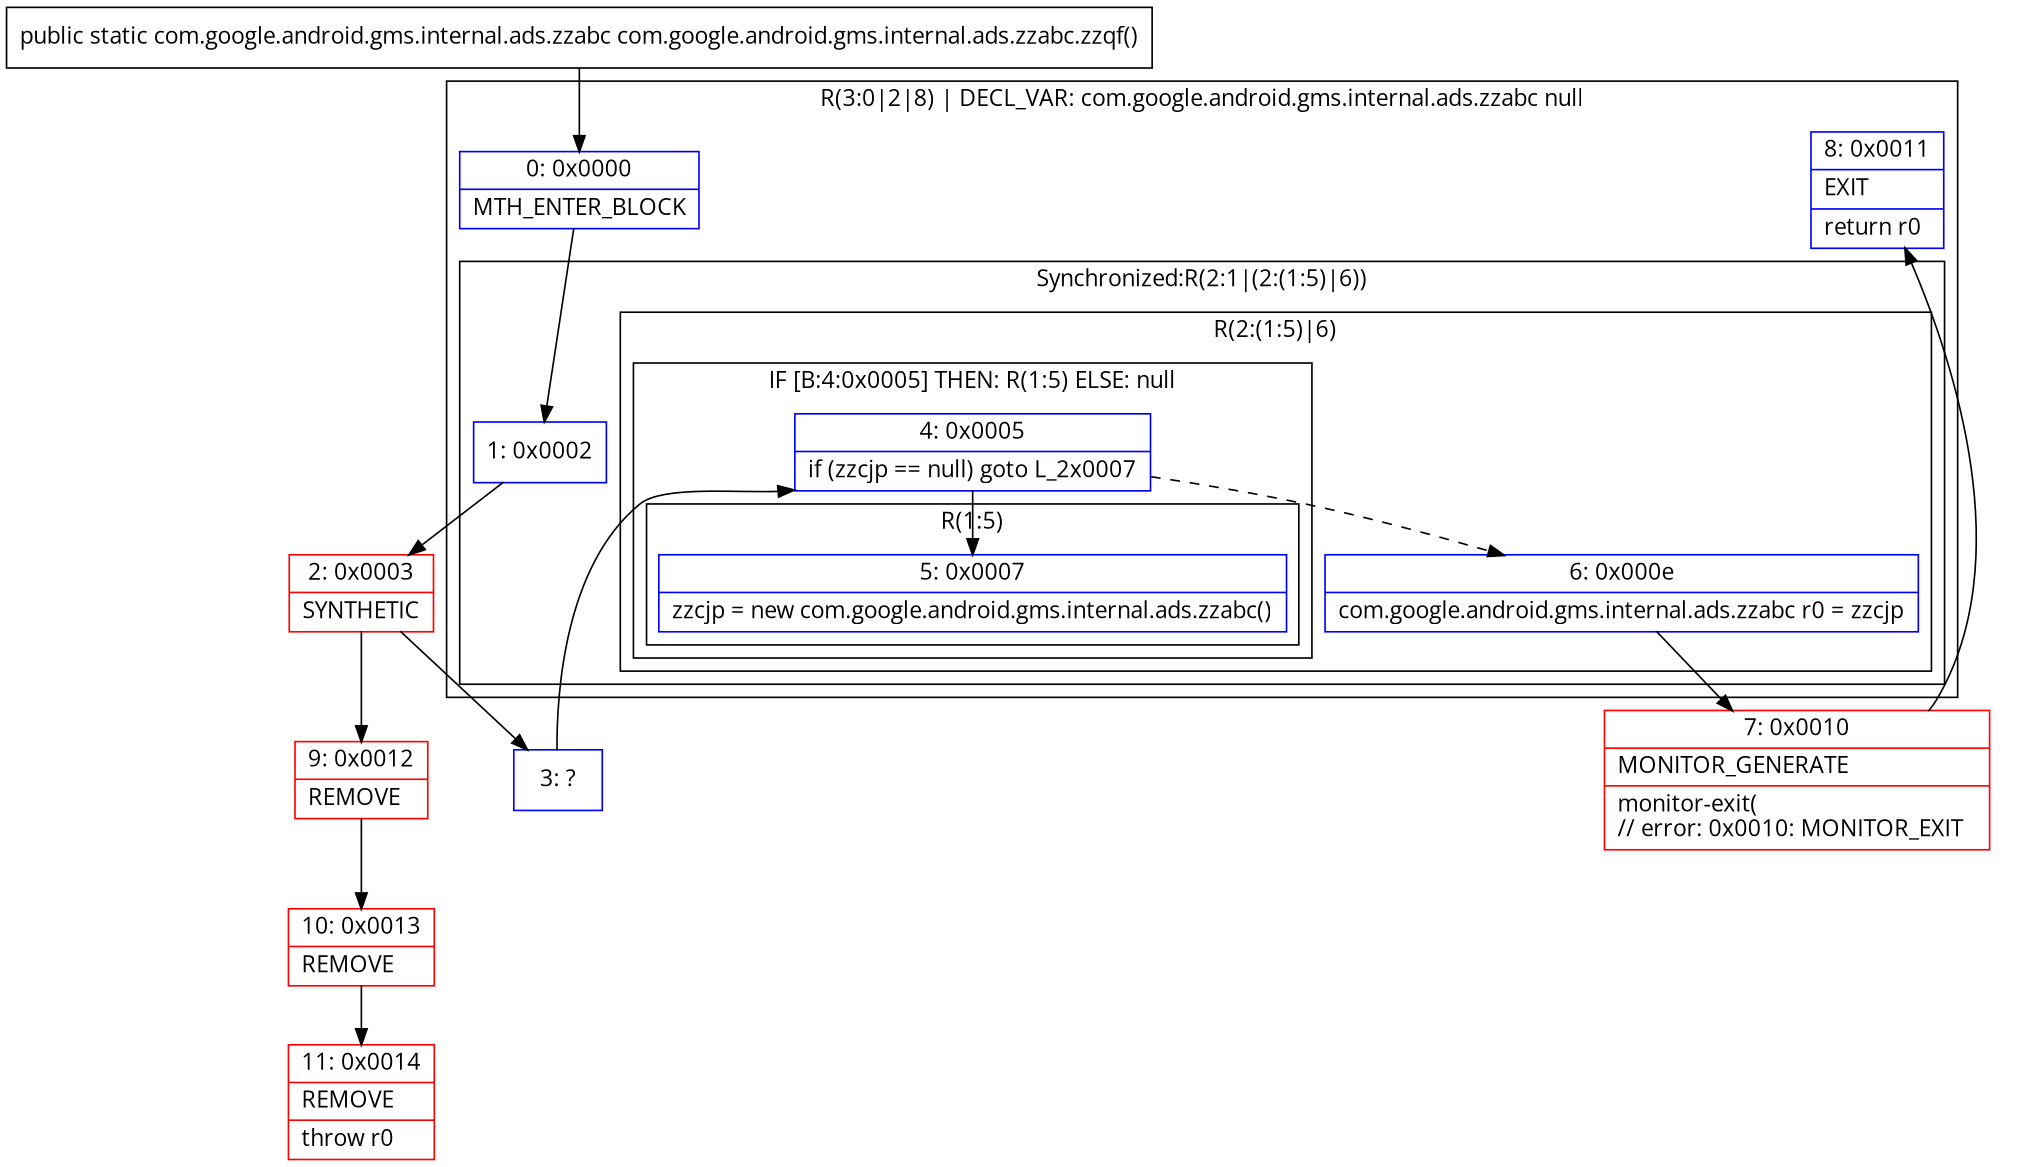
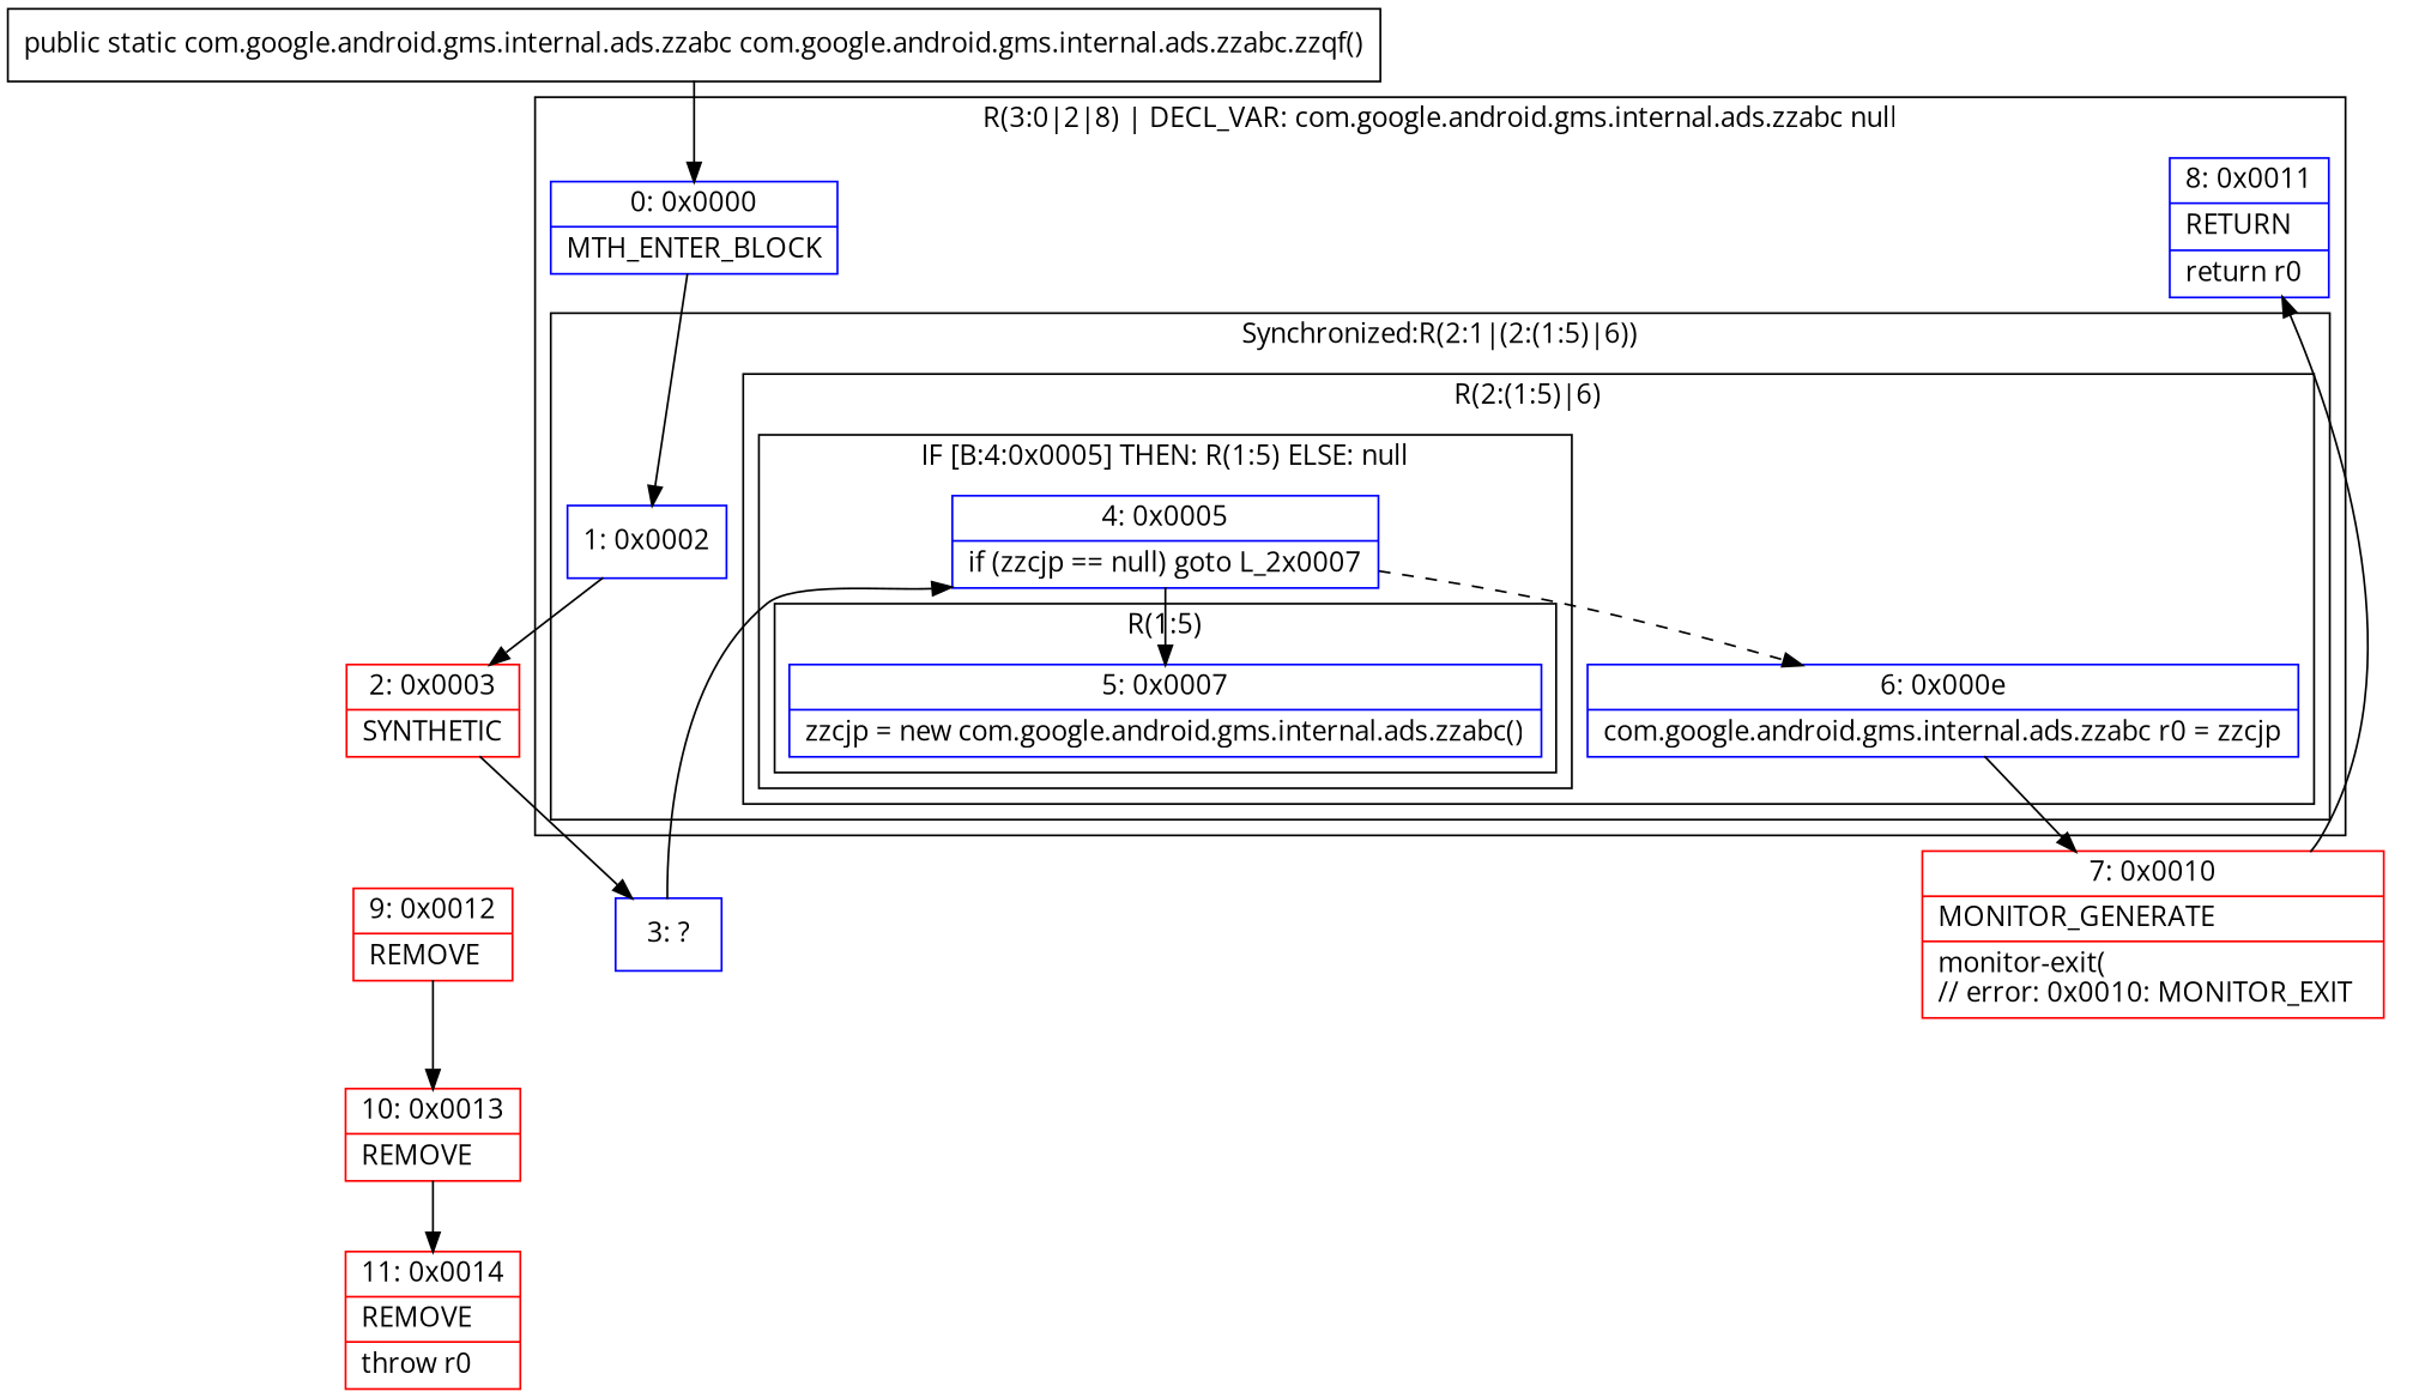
  digraph {
    fontname="Open Sans"
    node [color=blue fontname="Open Sans" shape=record]
    edge [fontname="Open Sans"]
    n1 [label="{5\:\ 0x0007|zzcjp = new com.google.android.gms.internal.ads.zzabc()\l}"]
    n2 [label="{4\:\ 0x0005|if (zzcjp == null) goto L_2x0007\l}"]
    n3 [label="{6\:\ 0x000e|com.google.android.gms.internal.ads.zzabc r0 = zzcjp\l}"]
    n4 [label="{1\:\ 0x0002}"]
    n5 [label="{0\:\ 0x0000|MTH_ENTER_BLOCK\l}"]
-   n6 [label="{8\:\ 0x0011|EXIT\l|return r0\l}"]
+   n6 [label="{8\:\ 0x0011|RETURN\l|return r0\l}"]
    n7 [color=red label="{7\:\ 0x0010|MONITOR_GENERATE\l|monitor\-exit(\l\/\/ error: 0x0010: MONITOR_EXIT  \l}"]
    n8 [color=red label="{2\:\ 0x0003|SYNTHETIC\l}"]
    n9 [label="{3\:\ ?}"]
    n10 [color=red label="{9\:\ 0x0012|REMOVE\l}"]
    n11 [color=red label="{10\:\ 0x0013|REMOVE\l}"]
    n12 [color=red label="{11\:\ 0x0014|REMOVE\l|throw r0\l}"]
    n13 [label="{public static com.google.android.gms.internal.ads.zzabc com.google.android.gms.internal.ads.zzabc.zzqf() }" color=""]
    subgraph cluster_1 {
      label="R(3:0|2|8) | DECL_VAR: com.google.android.gms.internal.ads.zzabc null\l"
      n5
      n6
      subgraph cluster_2 {
        label="Synchronized:R(2:1|(2:(1:5)|6))"
        n4
        subgraph cluster_3 {
          label="R(2:(1:5)|6)"
          n3
          subgraph cluster_4 {
            label="IF [B:4:0x0005] THEN: R(1:5) ELSE: null"
            n2
            subgraph cluster_5 {
              label="R(1:5)"
              n1
            }
          }
        }
      }
    }
    n2 -> n1
    n2 -> n3 [style=dashed]
    n3 -> n7
    n4 -> n8
    n5 -> n4
    n7 -> n6
    n8 -> n9
-   n8 -> n10
    n9 -> n2
    n10 -> n11
    n11 -> n12
    n13 -> n5
  }
